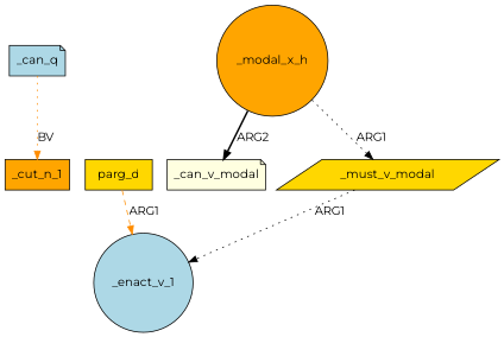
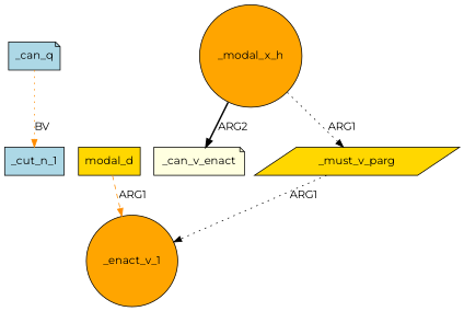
  digraph {
    fontname=Montserrat
    node [fillcolor=lightblue fontname=Montserrat shape=note style=filled]
    edge [color=black fontname=Montserrat style=dotted]
    n1 [label=_can_q]
-   _cut_n_1 [fillcolor=orange shape=box]
-   parg_d [fillcolor=gold shape=box]
-   _enact_v_1 [shape=circle]
+   _cut_n_1 [shape=box]
+   parg_d [fillcolor=gold shape=box label=modal_d]
+   _enact_v_1 [fillcolor=orange shape=circle]
    n5 [fillcolor=orange label=_modal_x_h shape=circle]
-   _can_v_modal [fillcolor=lightyellow]
-   _must_v_modal [fillcolor=gold shape=parallelogram]
+   _can_v_modal [fillcolor=lightyellow label=_can_v_enact]
+   _must_v_modal [fillcolor=gold shape=parallelogram label=_must_v_parg]
    n1 -> _cut_n_1 [color=darkorange label=BV]
    parg_d -> _enact_v_1 [color=darkorange label=ARG1 style=dashed]
    n5 -> _can_v_modal [label=ARG2 style=bold]
    n5 -> _must_v_modal [label=ARG1]
    _must_v_modal -> _enact_v_1 [label=ARG1]
  }
